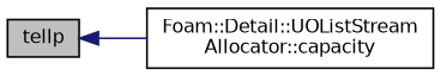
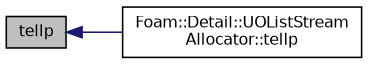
  digraph {
    rankdir=LR
    node [color=black fontname=Helvetica fontsize=10 shape=record]
    n1 [fillcolor=grey75 fontcolor=black height=0.2 label=tellp style=filled width=0.4]
-   n2 [height=0.2 label="Foam::Detail::UOListStream\lAllocator::capacity" width=0.4]
+   n2 [height=0.2 label="Foam::Detail::UOListStream\lAllocator::tellp" width=0.4]
    n1 -> n2 [color=midnightblue dir=back fontname=Helvetica fontsize=10 labelfontname=Helvetica labelfontsize=10 style=solid]
  }
